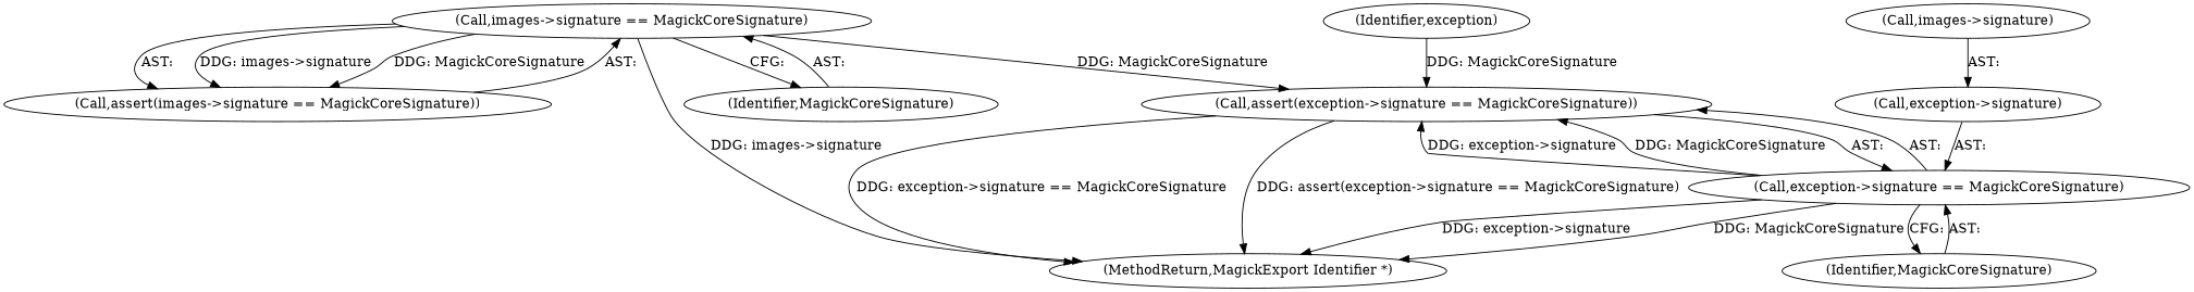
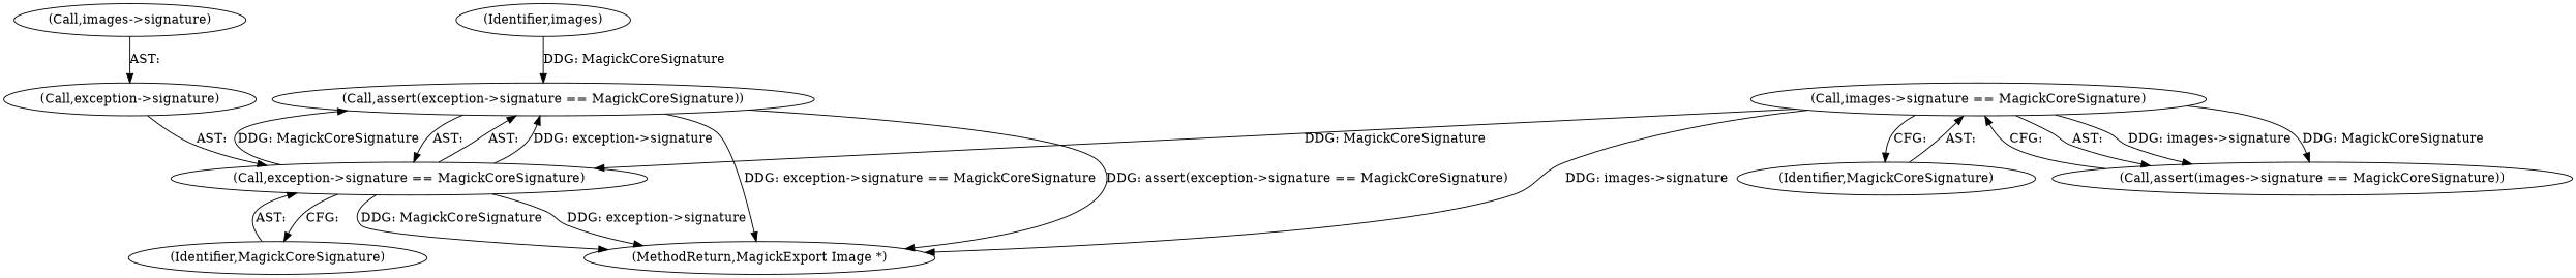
  digraph {
    n1 [label="(Call,assert(exception->signature == MagickCoreSignature))"]
    n2 [label="(Call,exception->signature == MagickCoreSignature)"]
-   n3 [label="(MethodReturn,MagickExport Identifier *)"]
+   n3 [label="(MethodReturn,MagickExport Image *)"]
    n4 [label="(Identifier,MagickCoreSignature)"]
    n5 [label="(Call,images->signature == MagickCoreSignature)"]
    n6 [label="(Call,assert(images->signature == MagickCoreSignature))"]
    n7 [label="(Identifier,MagickCoreSignature)"]
    n8 [label="(Call,images->signature)"]
    n9 [label="(Call,exception->signature)"]
-   n10 [label="(Identifier,exception)"]
+   n10 [label="(Identifier,images)"]
    n1 -> n2 [label="AST: "]
    n1 -> n3 [label="DDG: exception->signature == MagickCoreSignature"]
    n1 -> n3 [label="DDG: assert(exception->signature == MagickCoreSignature)"]
    n2 -> n1 [label="AST: "]
    n2 -> n1 [label="DDG: exception->signature"]
    n2 -> n1 [label="DDG: MagickCoreSignature"]
    n2 -> n3 [label="DDG: exception->signature"]
    n2 -> n3 [label="DDG: MagickCoreSignature"]
    n2 -> n4 [label="CFG: "]
    n4 -> n2 [label="AST: "]
-   n5 -> n1 [label="DDG: MagickCoreSignature"]
+   n5 -> n2 [label="DDG: MagickCoreSignature"]
    n5 -> n3 [label="DDG: images->signature"]
    n5 -> n6 [label="AST: "]
    n5 -> n6 [label="DDG: images->signature"]
    n5 -> n6 [label="DDG: MagickCoreSignature"]
    n5 -> n7 [label="CFG: "]
-   n6 -> n5 [label="AST: "]
+   n6 -> n5 [label="CFG: "]
    n7 -> n5 [label="AST: "]
    n8 -> n9 [label="AST: "]
    n9 -> n2 [label="AST: "]
    n10 -> n1 [label="DDG: MagickCoreSignature"]
  }
